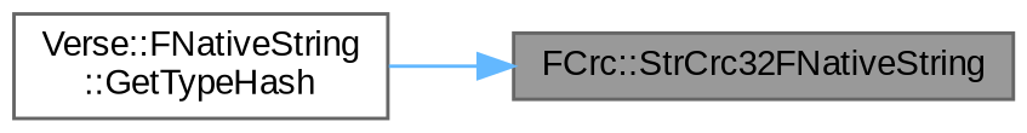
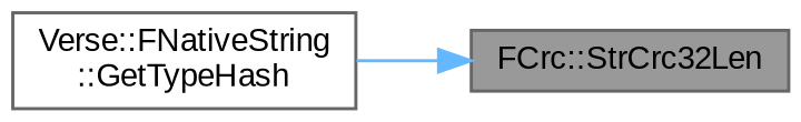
  digraph {
    rankdir=RL
    fontname="Liberation Sans"
    node [fontname="Liberation Sans" fontsize=10 shape=box style=filled]
-   n1 [color=gray40 fillcolor=grey60 fontcolor=black height=0.2 label="FCrc::StrCrc32FNativeString" width=0.4]
+   n1 [color=gray40 fillcolor=grey60 fontcolor=black height=0.2 label="FCrc::StrCrc32Len" width=0.4]
    n2 [color=grey40 fillcolor=white height=0.2 label="Verse::FNativeString\l::GetTypeHash" width=0.4]
    n1 -> n2 [color=steelblue1 dir=back fontname="Liberation Sans" fontsize=10 labelfontname=Helvetica labelfontsize=10 style=solid]
  }
